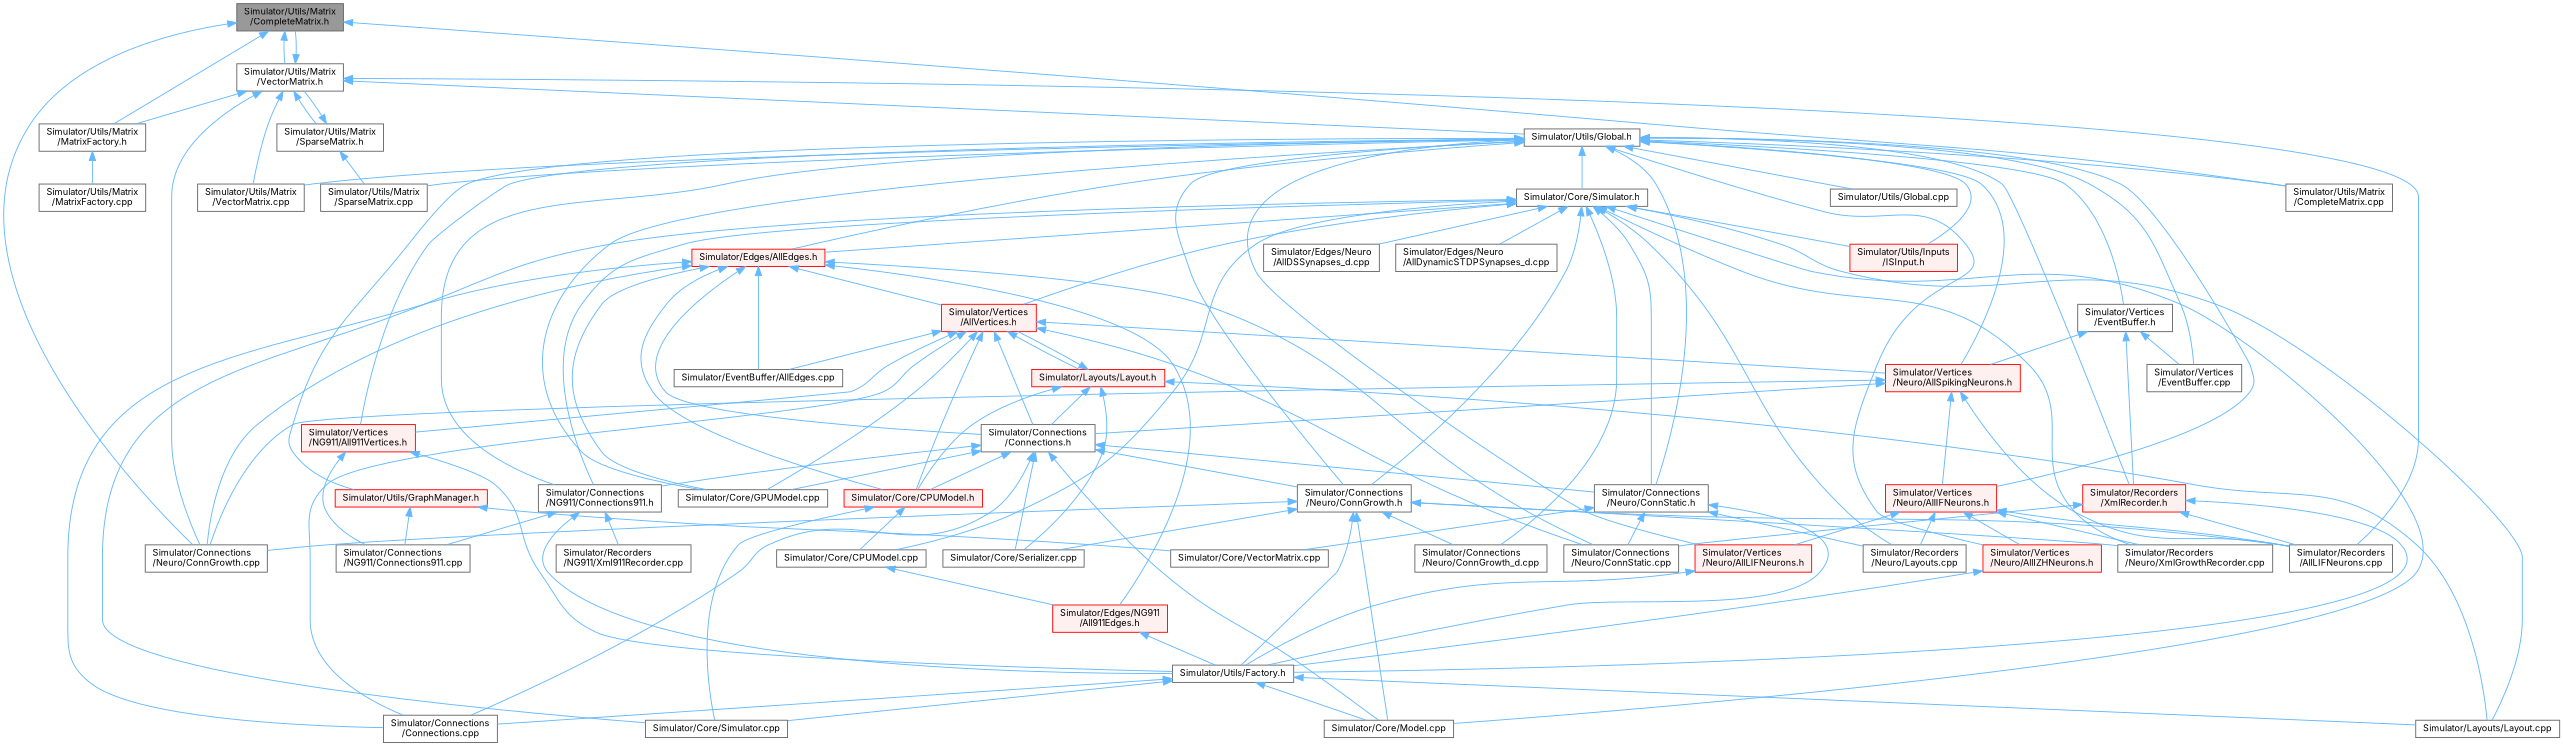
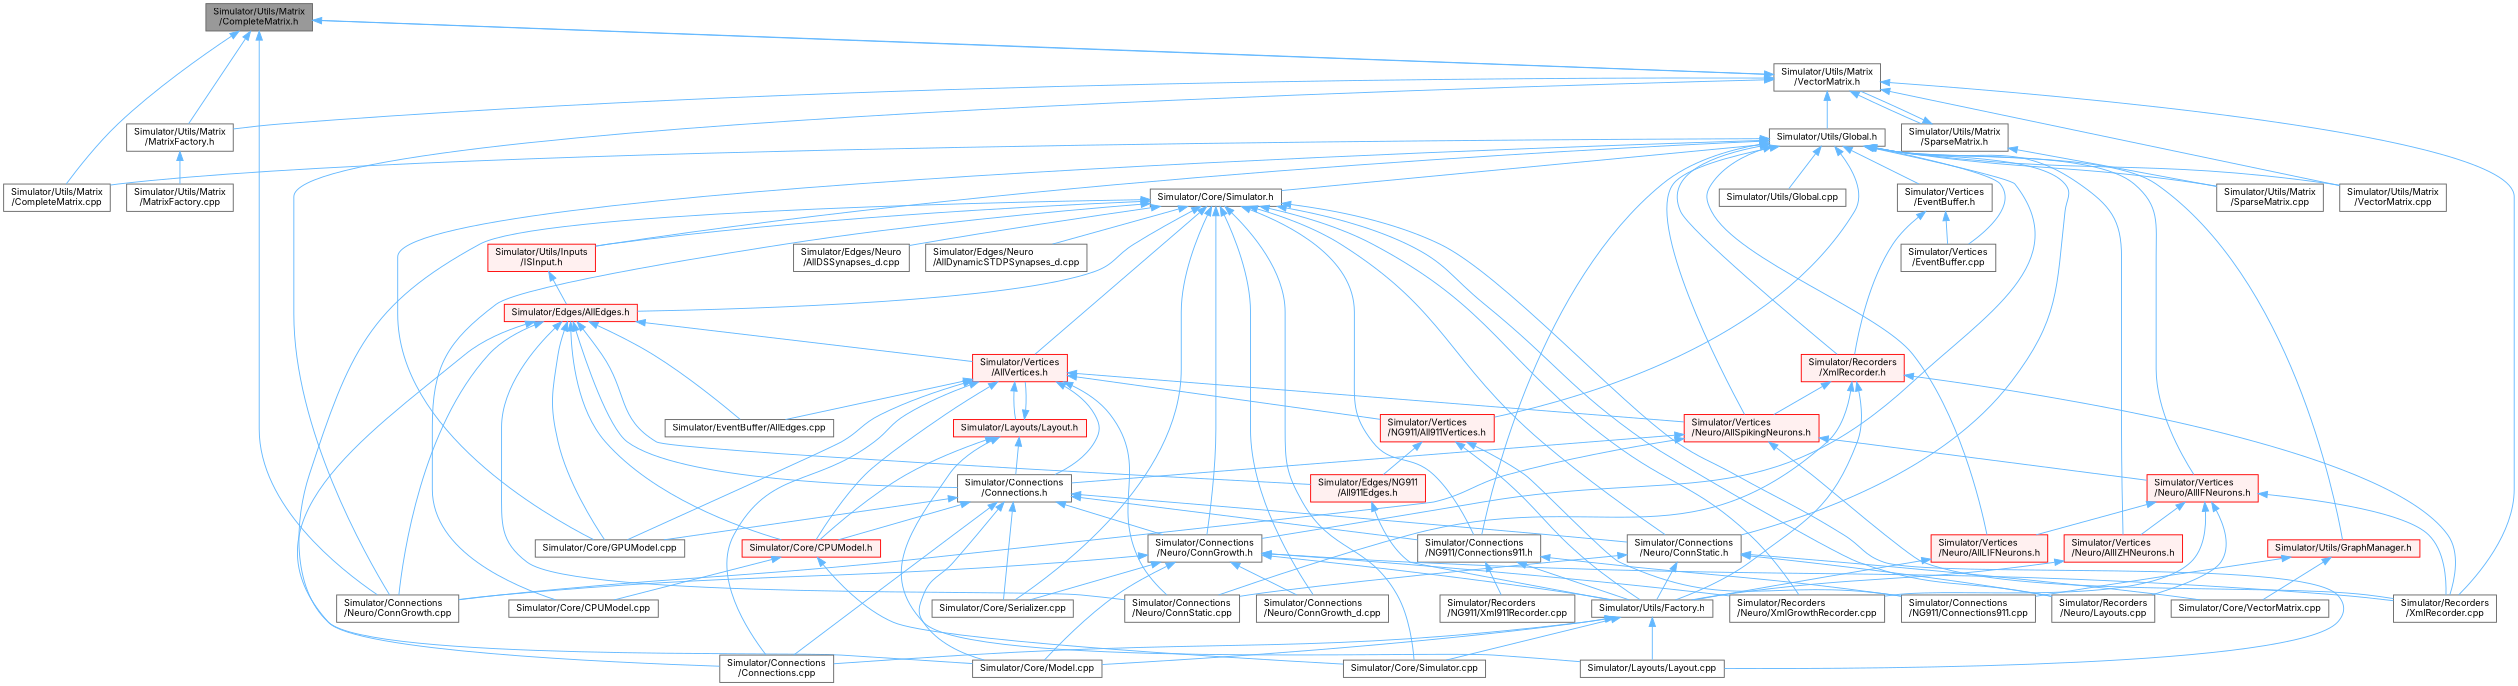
  digraph {
    fontname=Inter
    node [color=grey40 fillcolor=white fontname=Inter fontsize=10 shape=box style=filled]
    edge [color=steelblue1 dir=back fontname=Inter fontsize=10 labelfontname=Helvetica labelfontsize=10 style=solid]
    n1 [color=gray40 fillcolor=grey60 fontcolor=black height=0.2 label="Simulator/Utils/Matrix\l/CompleteMatrix.h" width=0.4]
    n2 [height=0.2 label="Simulator/Connections\l/Neuro/ConnGrowth.cpp" width=0.4]
    n3 [height=0.2 label="Simulator/Utils/Matrix\l/CompleteMatrix.cpp" width=0.4]
    n4 [height=0.2 label="Simulator/Utils/Matrix\l/MatrixFactory.h" width=0.4]
    n5 [height=0.2 label="Simulator/Utils/Matrix\l/VectorMatrix.h" width=0.4]
    n6 [height=0.2 label="Simulator/Utils/Matrix\l/MatrixFactory.cpp" width=0.4]
-   n7 [height=0.2 label="Simulator/Recorders\l/AllLIFNeurons.cpp" width=0.4]
+   n7 [height=0.2 label="Simulator/Recorders\l/XmlRecorder.cpp" width=0.4]
    n8 [height=0.2 label="Simulator/Utils/Global.h" width=0.4]
    n9 [height=0.2 label="Simulator/Utils/Matrix\l/VectorMatrix.cpp" width=0.4]
    n10 [height=0.2 label="Simulator/Utils/Matrix\l/SparseMatrix.h" width=0.4]
    n11 [height=0.2 label="Simulator/Connections\l/NG911/Connections911.h" width=0.4]
    n12 [height=0.2 label="Simulator/Connections\l/Neuro/ConnGrowth.h" width=0.4]
    n13 [height=0.2 label="Simulator/Connections\l/Neuro/ConnStatic.h" width=0.4]
    n14 [height=0.2 label="Simulator/Core/GPUModel.cpp" width=0.4]
    n15 [height=0.2 label="Simulator/Core/Simulator.h" width=0.4]
    n16 [color=red fillcolor="#FFF0F0" height=0.2 label="Simulator/Edges/AllEdges.h" width=0.4]
    n17 [color=red fillcolor="#FFF0F0" height=0.2 label="Simulator/Vertices\l/NG911/All911Vertices.h" width=0.4]
    n18 [color=red fillcolor="#FFF0F0" height=0.2 label="Simulator/Vertices\l/Neuro/AllSpikingNeurons.h" width=0.4]
    n19 [color=red fillcolor="#FFF0F0" height=0.2 label="Simulator/Vertices\l/Neuro/AllIFNeurons.h" width=0.4]
    n20 [color=red fillcolor="#FFF0F0" height=0.2 label="Simulator/Vertices\l/Neuro/AllIZHNeurons.h" width=0.4]
    n21 [color=red fillcolor="#FFF0F0" height=0.2 label="Simulator/Vertices\l/Neuro/AllLIFNeurons.h" width=0.4]
    n22 [color=red fillcolor="#FFF0F0" height=0.2 label="Simulator/Utils/Inputs\l/ISInput.h" width=0.4]
    n23 [color=red fillcolor="#FFF0F0" height=0.2 label="Simulator/Recorders\l/XmlRecorder.h" width=0.4]
    n24 [height=0.2 label="Simulator/Utils/Global.cpp" width=0.4]
    n25 [color=red fillcolor="#FFF0F0" height=0.2 label="Simulator/Utils/GraphManager.h" width=0.4]
    n26 [height=0.2 label="Simulator/Utils/Matrix\l/SparseMatrix.cpp" width=0.4]
    n27 [height=0.2 label="Simulator/Vertices\l/EventBuffer.cpp" width=0.4]
    n28 [height=0.2 label="Simulator/Vertices\l/EventBuffer.h" width=0.4]
    n29 [height=0.2 label="Simulator/Connections\l/NG911/Connections911.cpp" width=0.4]
    n30 [height=0.2 label="Simulator/Recorders\l/NG911/Xml911Recorder.cpp" width=0.4]
    n31 [height=0.2 label="Simulator/Utils/Factory.h" width=0.4]
    n32 [height=0.2 label="Simulator/Core/Model.cpp" width=0.4]
    n33 [height=0.2 label="Simulator/Connections\l/Neuro/ConnGrowth_d.cpp" width=0.4]
    n34 [height=0.2 label="Simulator/Core/Serializer.cpp" width=0.4]
    n35 [height=0.2 label="Simulator/Recorders\l/Neuro/XmlGrowthRecorder.cpp" width=0.4]
    n36 [height=0.2 label="Simulator/Connections\l/Neuro/ConnStatic.cpp" width=0.4]
    n37 [height=0.2 label="Simulator/Core/VectorMatrix.cpp" width=0.4]
    n38 [height=0.2 label="Simulator/Recorders\l/Neuro/Layouts.cpp" width=0.4]
    n39 [height=0.2 label="Simulator/Core/Simulator.cpp" width=0.4]
    n40 [height=0.2 label="Simulator/Layouts/Layout.cpp" width=0.4]
    n41 [height=0.2 label="Simulator/Core/CPUModel.cpp" width=0.4]
    n42 [color=red fillcolor="#FFF0F0" height=0.2 label="Simulator/Vertices\l/AllVertices.h" width=0.4]
    n43 [height=0.2 label="Simulator/Edges/Neuro\l/AllDSSynapses_d.cpp" width=0.4]
    n44 [height=0.2 label="Simulator/Edges/Neuro\l/AllDynamicSTDPSynapses_d.cpp" width=0.4]
    n45 [height=0.2 label="Simulator/Connections\l/Connections.cpp" width=0.4]
    n46 [height=0.2 label="Simulator/Connections\l/Connections.h" width=0.4]
    n47 [color=red fillcolor="#FFF0F0" height=0.2 label="Simulator/Core/CPUModel.h" width=0.4]
    n48 [height=0.2 label="Simulator/EventBuffer/AllEdges.cpp" width=0.4]
    n49 [color=red fillcolor="#FFF0F0" height=0.2 label="Simulator/Edges/NG911\l/All911Edges.h" width=0.4]
    n50 [color=red fillcolor="#FFF0F0" height=0.2 label="Simulator/Layouts/Layout.h" width=0.4]
    n1 -> n2
    n1 -> n3
    n1 -> n4
    n1 -> n5
    n4 -> n6
    n5 -> n1
    n5 -> n2
    n5 -> n4
    n5 -> n7
    n5 -> n8
    n5 -> n9
    n5 -> n10
    n8 -> n3
    n8 -> n9
    n8 -> n11
    n8 -> n12
    n8 -> n13
    n8 -> n14
    n8 -> n15
-   n8 -> n16
+   n22 -> n16
    n8 -> n17
    n8 -> n18
    n8 -> n19
    n8 -> n20
    n8 -> n21
    n8 -> n22
    n8 -> n23
    n8 -> n24
    n8 -> n25
    n8 -> n26
    n8 -> n27
    n8 -> n28
    n10 -> n5
    n10 -> n26
    n11 -> n29
    n11 -> n30
    n11 -> n31
    n12 -> n2
    n12 -> n7
    n12 -> n31
    n12 -> n32
    n12 -> n33
    n12 -> n34
    n12 -> n35
    n13 -> n31
    n13 -> n36
    n13 -> n37
    n13 -> n38
    n15 -> n11
    n15 -> n12
    n15 -> n13
    n15 -> n16
    n15 -> n22
    n15 -> n32
    n15 -> n33
-   n50 -> n34
+   n15 -> n34
    n15 -> n35
    n15 -> n38
    n15 -> n39
    n15 -> n40
    n15 -> n41
    n15 -> n42
    n15 -> n43
    n15 -> n44
    n16 -> n2
    n16 -> n14
    n16 -> n36
    n16 -> n42
    n16 -> n45
    n16 -> n46
    n16 -> n47
    n16 -> n48
    n16 -> n49
    n17 -> n29
    n17 -> n31
-   n41 -> n49
+   n17 -> n49
    n18 -> n2
    n18 -> n7
    n18 -> n19
    n18 -> n46
    n19 -> n7
    n19 -> n20
    n19 -> n21
    n19 -> n35
    n19 -> n38
    n20 -> n31
    n21 -> n31
    n23 -> n7
    n23 -> n31
    n23 -> n36
    n25 -> n29
    n25 -> n37
-   n28 -> n18
+   n23 -> n18
    n28 -> n23
    n28 -> n27
    n31 -> n32
    n31 -> n39
    n31 -> n40
    n31 -> n45
    n42 -> n14
    n42 -> n17
    n42 -> n18
    n42 -> n36
    n42 -> n45
    n42 -> n46
    n42 -> n47
    n42 -> n48
    n42 -> n50
    n46 -> n11
    n46 -> n12
    n46 -> n13
    n46 -> n14
    n46 -> n32
    n46 -> n34
    n46 -> n45
    n46 -> n47
    n47 -> n39
    n47 -> n41
    n49 -> n31
    n50 -> n40
    n50 -> n42
    n50 -> n46
    n50 -> n47
  }
